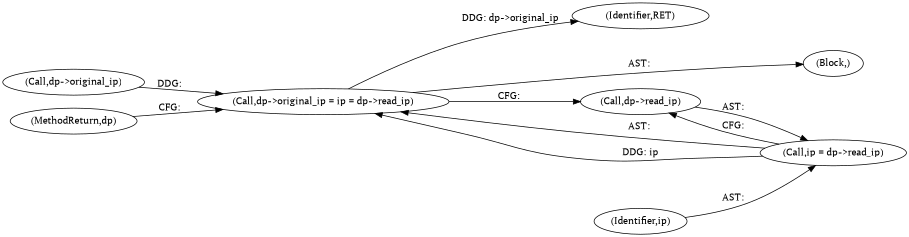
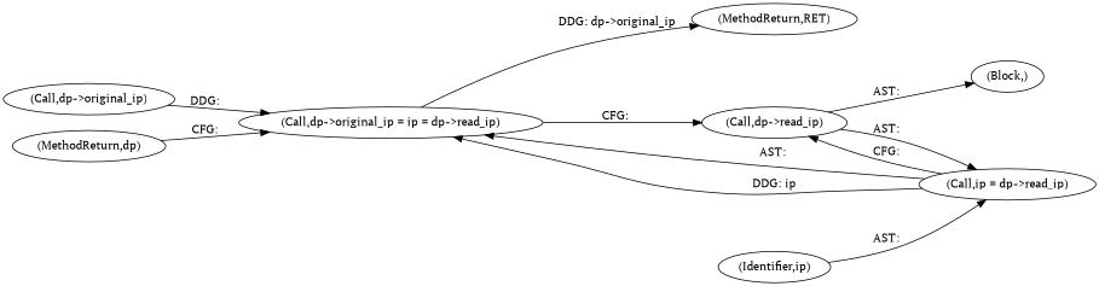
  digraph {
    fontname="PT Serif"
    rankdir=LR
    node [fontname="PT Serif"]
    edge [fontname="PT Serif"]
    n1 [label="(Call,dp->original_ip = ip = dp->read_ip)"]
-   n2 [label="(Identifier,RET)"]
+   n2 [label="(MethodReturn,RET)"]
    n3 [label="(Block,)"]
    n4 [label="(Call,dp->read_ip)"]
    n5 [label="(Call,ip = dp->read_ip)"]
    n6 [label="(Call,dp->original_ip)"]
    n7 [label="(Identifier,ip)"]
    n8 [label="(MethodReturn,dp)"]
    n1 -> n2 [label="DDG: dp->original_ip"]
-   n1 -> n3 [label="AST: "]
+   n4 -> n3 [label="AST: "]
    n1 -> n4 [label="CFG: "]
    n4 -> n5 [label="AST: "]
    n5 -> n1 [label="AST: "]
    n5 -> n1 [label="DDG: ip"]
    n5 -> n4 [label="CFG: "]
    n6 -> n1 [label="DDG: "]
    n7 -> n5 [label="AST: "]
    n8 -> n1 [label="CFG: "]
  }
